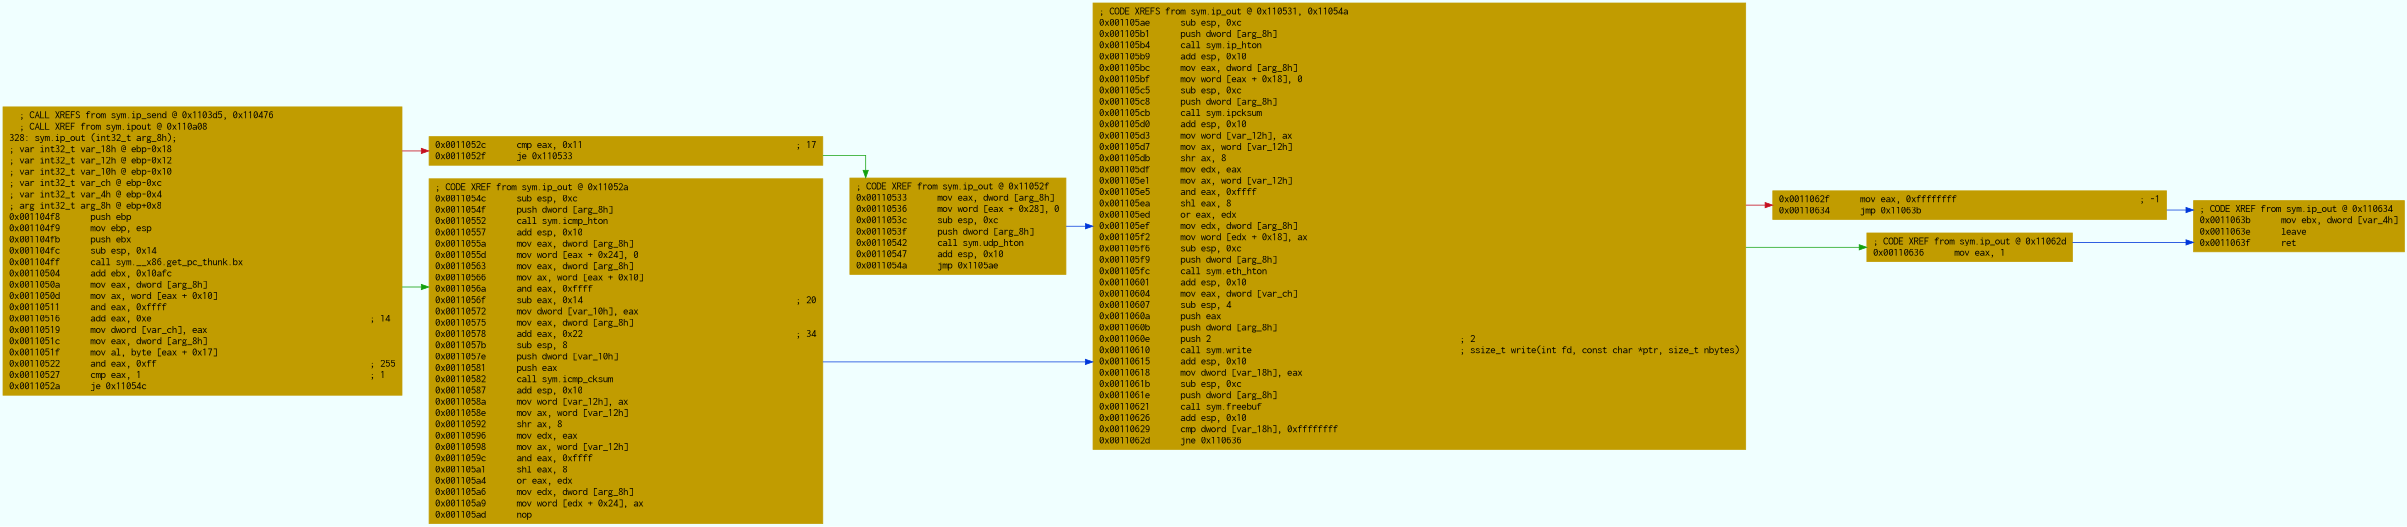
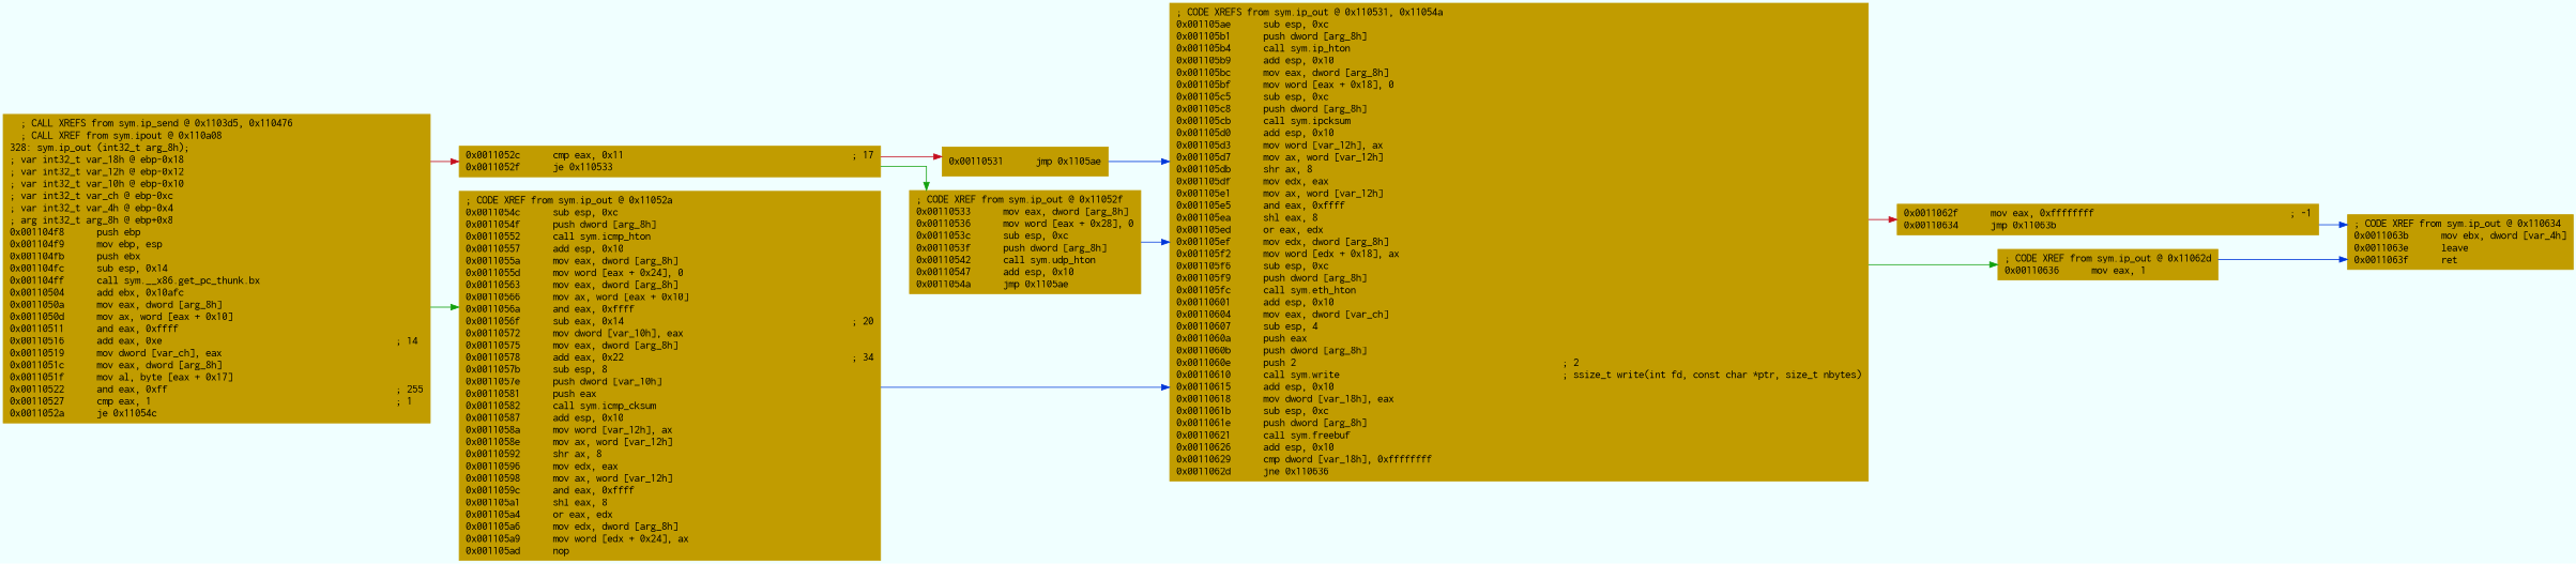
  digraph {
    bgcolor=azure
    fontname=Courier
    fontsize=8
    splines=ortho
    rankdir=LR
    node [color="#c19c00" fillcolor="#c19c00" fontname=Courier shape=box style=filled]
    edge [arrowhead=normal color="#0037da"]
    n1 [label="  ; CALL XREFS from sym.ip_send @ 0x1103d5, 0x110476\l  ; CALL XREF from sym.ipout @ 0x110a08\l328: sym.ip_out (int32_t arg_8h);\l; var int32_t var_18h @ ebp-0x18\l; var int32_t var_12h @ ebp-0x12\l; var int32_t var_10h @ ebp-0x10\l; var int32_t var_ch @ ebp-0xc\l; var int32_t var_4h @ ebp-0x4\l; arg int32_t arg_8h @ ebp+0x8\l0x001104f8      push ebp\l0x001104f9      mov ebp, esp\l0x001104fb      push ebx\l0x001104fc      sub esp, 0x14\l0x001104ff      call sym.__x86.get_pc_thunk.bx\l0x00110504      add ebx, 0x10afc\l0x0011050a      mov eax, dword [arg_8h]\l0x0011050d      mov ax, word [eax + 0x10]\l0x00110511      and eax, 0xffff\l0x00110516      add eax, 0xe                                           ; 14\l0x00110519      mov dword [var_ch], eax\l0x0011051c      mov eax, dword [arg_8h]\l0x0011051f      mov al, byte [eax + 0x17]\l0x00110522      and eax, 0xff                                          ; 255\l0x00110527      cmp eax, 1                                             ; 1\l0x0011052a      je 0x11054c\l"]
    n2 [label="0x0011052c      cmp eax, 0x11                                          ; 17\l0x0011052f      je 0x110533\l"]
    n3 [label="; CODE XREF from sym.ip_out @ 0x11052a\l0x0011054c      sub esp, 0xc\l0x0011054f      push dword [arg_8h]\l0x00110552      call sym.icmp_hton\l0x00110557      add esp, 0x10\l0x0011055a      mov eax, dword [arg_8h]\l0x0011055d      mov word [eax + 0x24], 0\l0x00110563      mov eax, dword [arg_8h]\l0x00110566      mov ax, word [eax + 0x10]\l0x0011056a      and eax, 0xffff\l0x0011056f      sub eax, 0x14                                          ; 20\l0x00110572      mov dword [var_10h], eax\l0x00110575      mov eax, dword [arg_8h]\l0x00110578      add eax, 0x22                                          ; 34\l0x0011057b      sub esp, 8\l0x0011057e      push dword [var_10h]\l0x00110581      push eax\l0x00110582      call sym.icmp_cksum\l0x00110587      add esp, 0x10\l0x0011058a      mov word [var_12h], ax\l0x0011058e      mov ax, word [var_12h]\l0x00110592      shr ax, 8\l0x00110596      mov edx, eax\l0x00110598      mov ax, word [var_12h]\l0x0011059c      and eax, 0xffff\l0x001105a1      shl eax, 8\l0x001105a4      or eax, edx\l0x001105a6      mov edx, dword [arg_8h]\l0x001105a9      mov word [edx + 0x24], ax\l0x001105ad      nop\l"]
+   n4 [label="0x00110531      jmp 0x1105ae\l"]
    n5 [label="; CODE XREF from sym.ip_out @ 0x11052f\l0x00110533      mov eax, dword [arg_8h]\l0x00110536      mov word [eax + 0x28], 0\l0x0011053c      sub esp, 0xc\l0x0011053f      push dword [arg_8h]\l0x00110542      call sym.udp_hton\l0x00110547      add esp, 0x10\l0x0011054a      jmp 0x1105ae\l"]
    n6 [label="; CODE XREFS from sym.ip_out @ 0x110531, 0x11054a\l0x001105ae      sub esp, 0xc\l0x001105b1      push dword [arg_8h]\l0x001105b4      call sym.ip_hton\l0x001105b9      add esp, 0x10\l0x001105bc      mov eax, dword [arg_8h]\l0x001105bf      mov word [eax + 0x18], 0\l0x001105c5      sub esp, 0xc\l0x001105c8      push dword [arg_8h]\l0x001105cb      call sym.ipcksum\l0x001105d0      add esp, 0x10\l0x001105d3      mov word [var_12h], ax\l0x001105d7      mov ax, word [var_12h]\l0x001105db      shr ax, 8\l0x001105df      mov edx, eax\l0x001105e1      mov ax, word [var_12h]\l0x001105e5      and eax, 0xffff\l0x001105ea      shl eax, 8\l0x001105ed      or eax, edx\l0x001105ef      mov edx, dword [arg_8h]\l0x001105f2      mov word [edx + 0x18], ax\l0x001105f6      sub esp, 0xc\l0x001105f9      push dword [arg_8h]\l0x001105fc      call sym.eth_hton\l0x00110601      add esp, 0x10\l0x00110604      mov eax, dword [var_ch]\l0x00110607      sub esp, 4\l0x0011060a      push eax\l0x0011060b      push dword [arg_8h]\l0x0011060e      push 2                                                 ; 2\l0x00110610      call sym.write                                         ; ssize_t write(int fd, const char *ptr, size_t nbytes)\l0x00110615      add esp, 0x10\l0x00110618      mov dword [var_18h], eax\l0x0011061b      sub esp, 0xc\l0x0011061e      push dword [arg_8h]\l0x00110621      call sym.freebuf\l0x00110626      add esp, 0x10\l0x00110629      cmp dword [var_18h], 0xffffffff\l0x0011062d      jne 0x110636\l"]
    n7 [label="0x0011062f      mov eax, 0xffffffff                                    ; -1\l0x00110634      jmp 0x11063b\l"]
    n8 [label="; CODE XREF from sym.ip_out @ 0x11062d\l0x00110636      mov eax, 1\l"]
    n9 [label="; CODE XREF from sym.ip_out @ 0x110634\l0x0011063b      mov ebx, dword [var_4h]\l0x0011063e      leave\l0x0011063f      ret\l"]
    n1 -> n2 [color="#c50f1f"]
    n1 -> n3 [color="#13a10e"]
+   n2 -> n4 [color="#c50f1f"]
    n2 -> n5 [color="#13a10e"]
    n3 -> n6
+   n4 -> n6
    n5 -> n6
    n6 -> n7 [color="#c50f1f"]
    n6 -> n8 [color="#13a10e"]
    n7 -> n9
    n8 -> n9
  }
